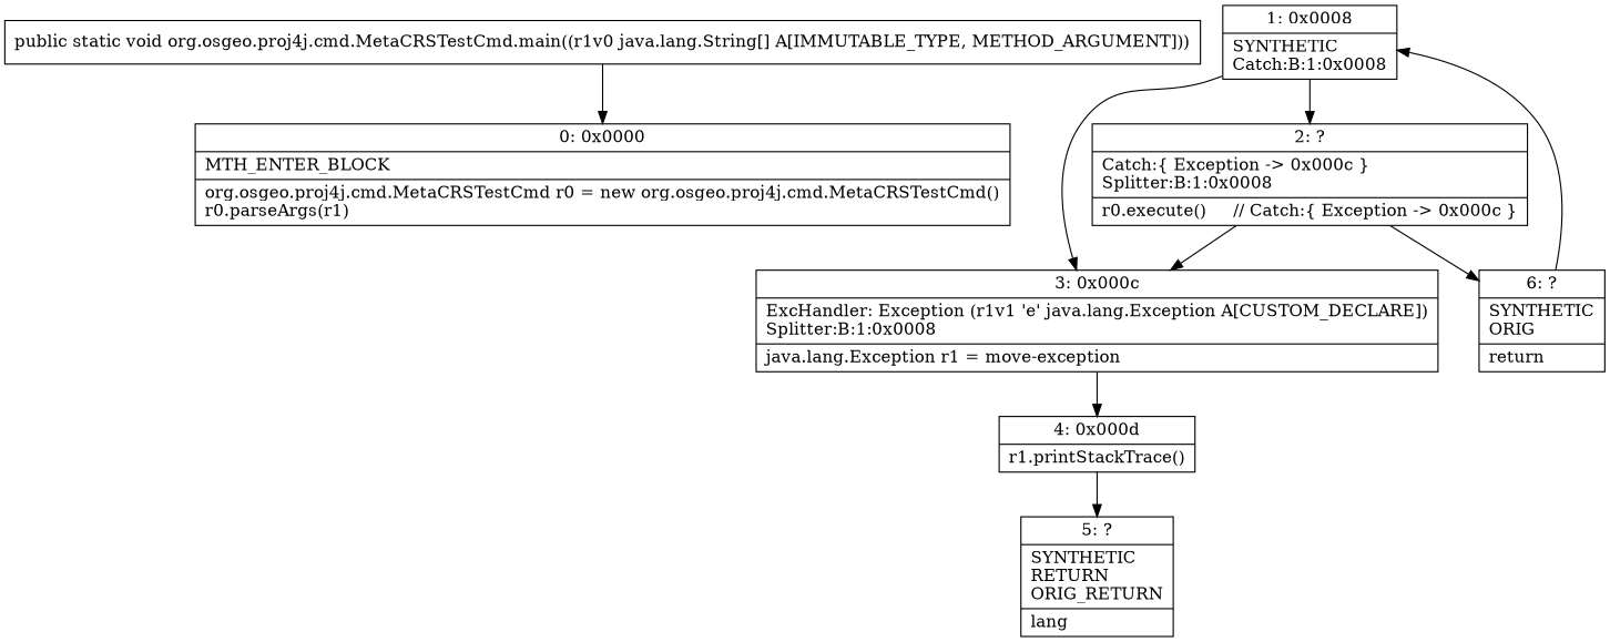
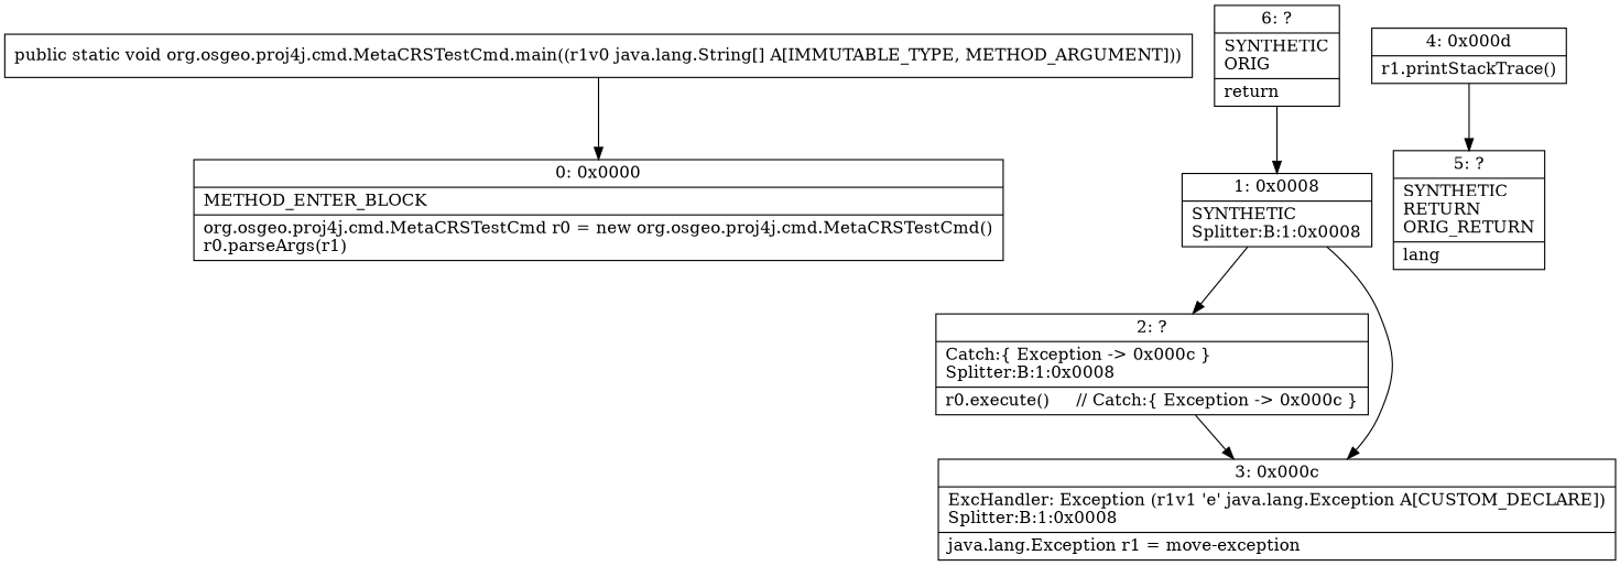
  digraph {
    node [shape=record]
-   n1 [label="{0\:\ 0x0000|MTH_ENTER_BLOCK\l|org.osgeo.proj4j.cmd.MetaCRSTestCmd r0 = new org.osgeo.proj4j.cmd.MetaCRSTestCmd()\lr0.parseArgs(r1)\l}"]
-   n2 [label="{1\:\ 0x0008|SYNTHETIC\lCatch:B:1:0x0008\l}"]
+   n1 [label="{0\:\ 0x0000|METHOD_ENTER_BLOCK\l|org.osgeo.proj4j.cmd.MetaCRSTestCmd r0 = new org.osgeo.proj4j.cmd.MetaCRSTestCmd()\lr0.parseArgs(r1)\l}"]
+   n2 [label="{1\:\ 0x0008|SYNTHETIC\lSplitter:B:1:0x0008\l}"]
    n3 [label="{2\:\ ?|Catch:\{ Exception \-\> 0x000c \}\lSplitter:B:1:0x0008\l|r0.execute()     \/\/ Catch:\{ Exception \-\> 0x000c \}\l}"]
    n4 [label="{3\:\ 0x000c|ExcHandler: Exception (r1v1 'e' java.lang.Exception A[CUSTOM_DECLARE])\lSplitter:B:1:0x0008\l|java.lang.Exception r1 = move\-exception\l}"]
    n5 [label="{6\:\ ?|SYNTHETIC\lORIG\l|return\l}"]
    n6 [label="{4\:\ 0x000d|r1.printStackTrace()\l}"]
    n7 [label="{5\:\ ?|SYNTHETIC\lRETURN\lORIG_RETURN\l|lang\l}"]
    n8 [label="{public static void org.osgeo.proj4j.cmd.MetaCRSTestCmd.main((r1v0 java.lang.String[] A[IMMUTABLE_TYPE, METHOD_ARGUMENT])) }"]
    n2 -> n3
    n2 -> n4
    n3 -> n4
-   n3 -> n5
-   n4 -> n6
    n5 -> n2
    n6 -> n7
    n8 -> n1
  }
